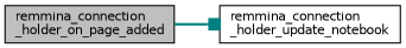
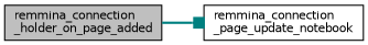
  digraph {
    rankdir=LR
    node [color=black fontname=Helvetica fontsize=10 shape=record style=filled]
    n1 [fillcolor=grey75 fontcolor=black height=0.2 label="remmina_connection\l_holder_on_page_added" width=0.4]
-   n2 [fillcolor=white height=0.2 label="remmina_connection\l_holder_update_notebook" width=0.4]
+   n2 [fillcolor=white height=0.2 label="remmina_connection\l_page_update_notebook" width=0.4]
    n1 -> n2 [color=teal fontname=Helvetica fontsize=10 labelfontname=Helvetica labelfontsize=10 style=bold arrowhead=box]
  }
